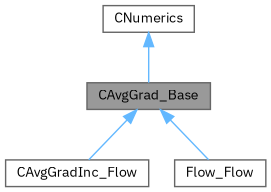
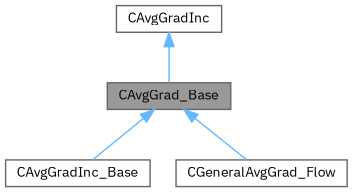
  digraph {
    fontname="IBM Plex Sans"
    node [color=gray40 fillcolor=white fontname="IBM Plex Sans" fontsize=10 shape=box style=filled]
    edge [color=steelblue1 dir=back fontname="IBM Plex Sans" fontsize=10 labelfontname=Helvetica labelfontsize=10 style=solid]
    n1 [fillcolor=grey60 fontcolor=black height=0.2 label=CAvgGrad_Base width=0.4]
-   n2 [height=0.2 label=CAvgGradInc_Flow width=0.4]
-   n3 [height=0.2 label=Flow_Flow width=0.4]
-   n4 [height=0.2 label=CNumerics width=0.4]
+   n2 [height=0.2 label=CAvgGradInc_Base width=0.4]
+   n3 [height=0.2 label=CGeneralAvgGrad_Flow width=0.4]
+   n4 [height=0.2 label=CAvgGradInc width=0.4]
    n1 -> n2
    n1 -> n3
    n4 -> n1
  }
